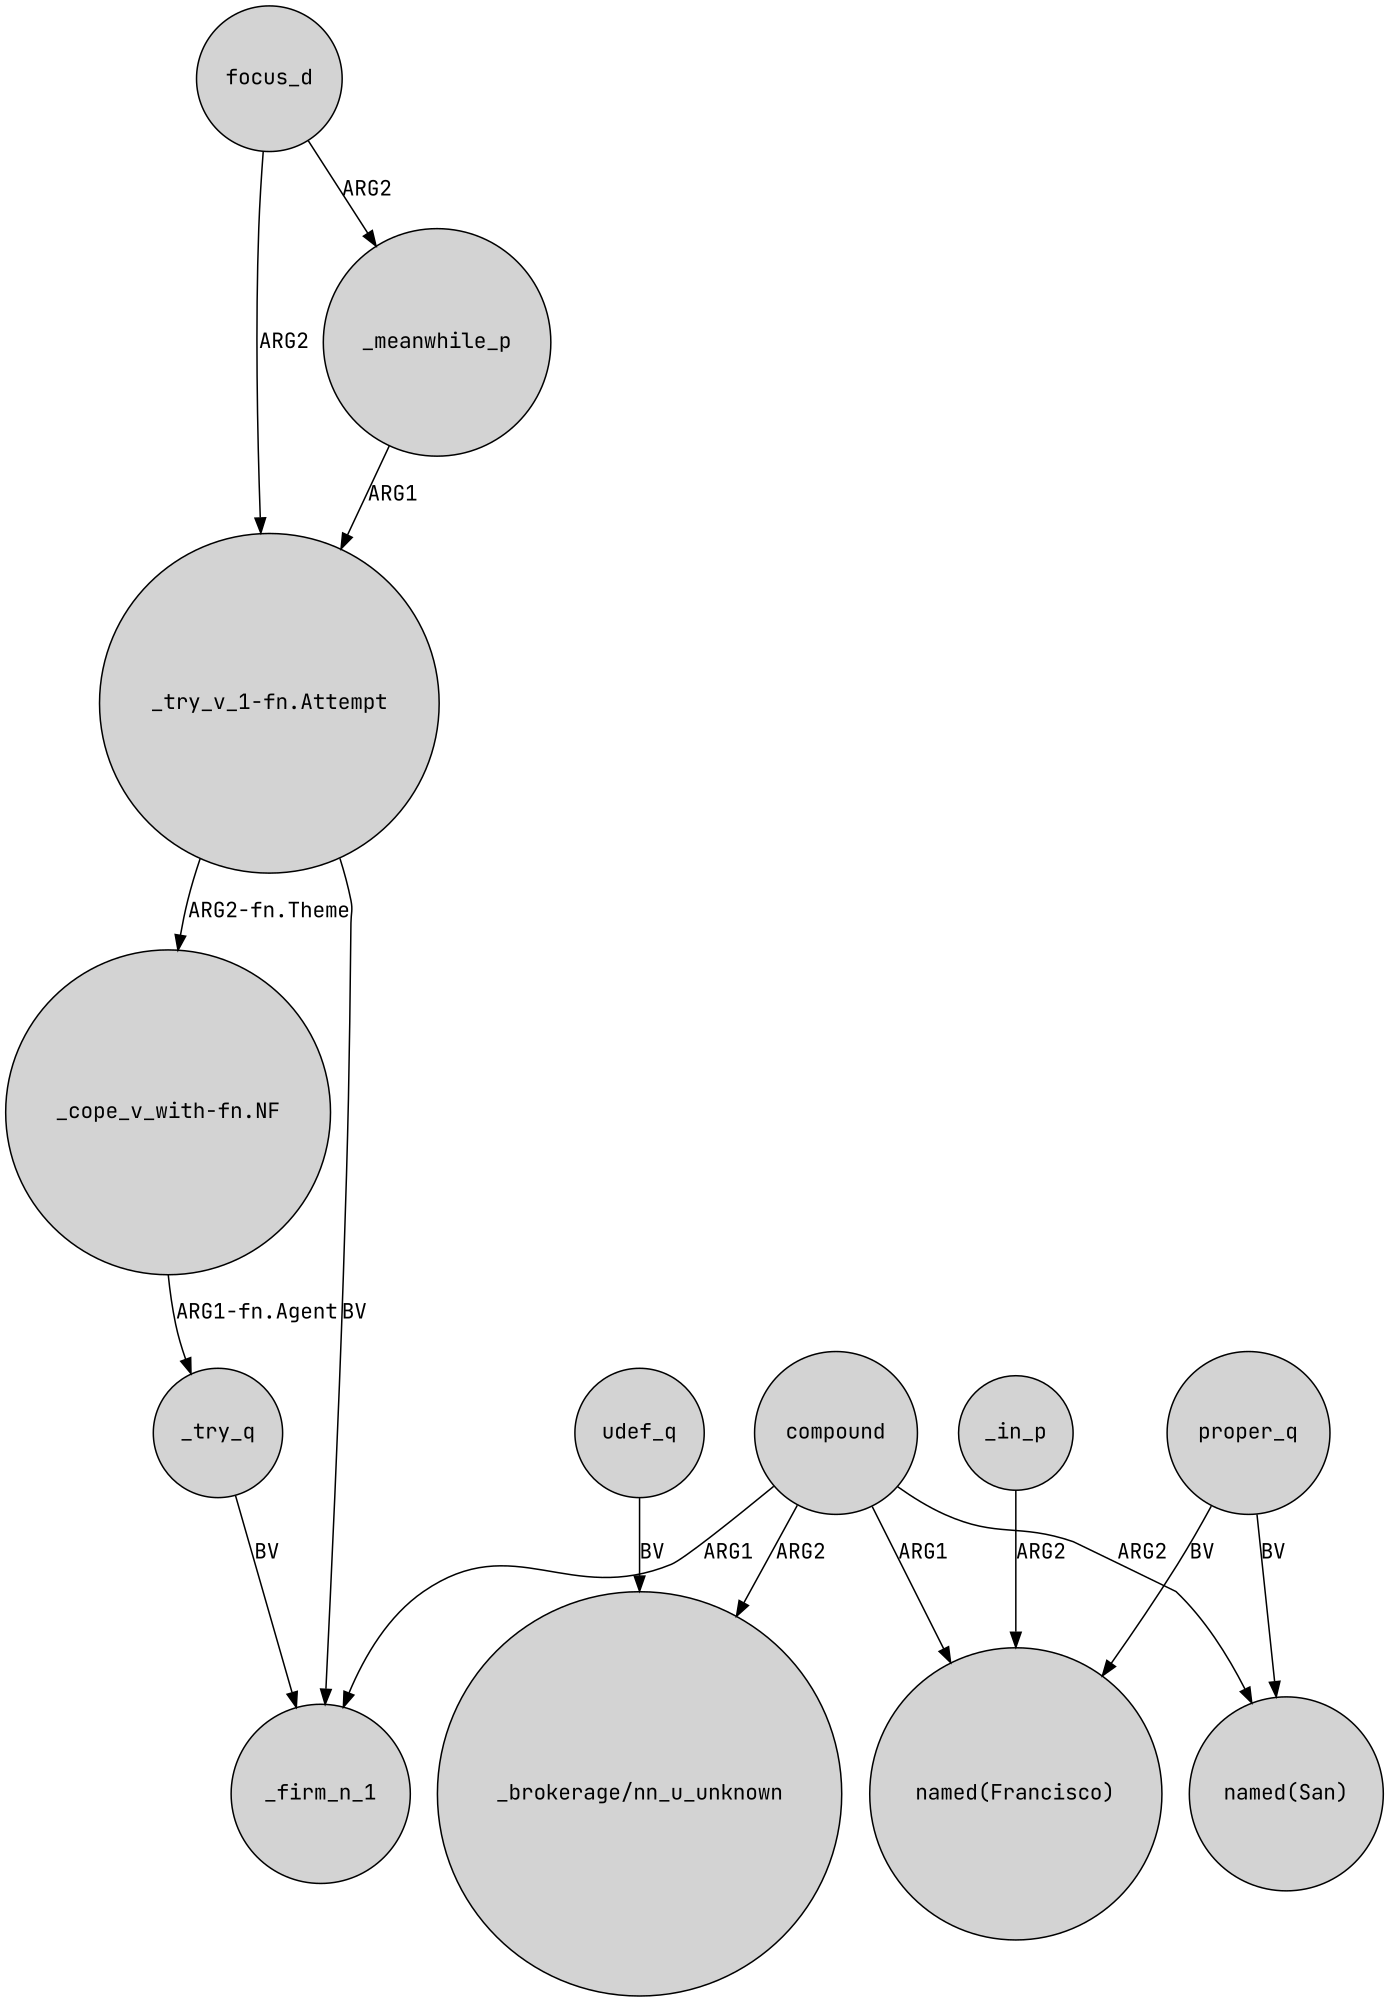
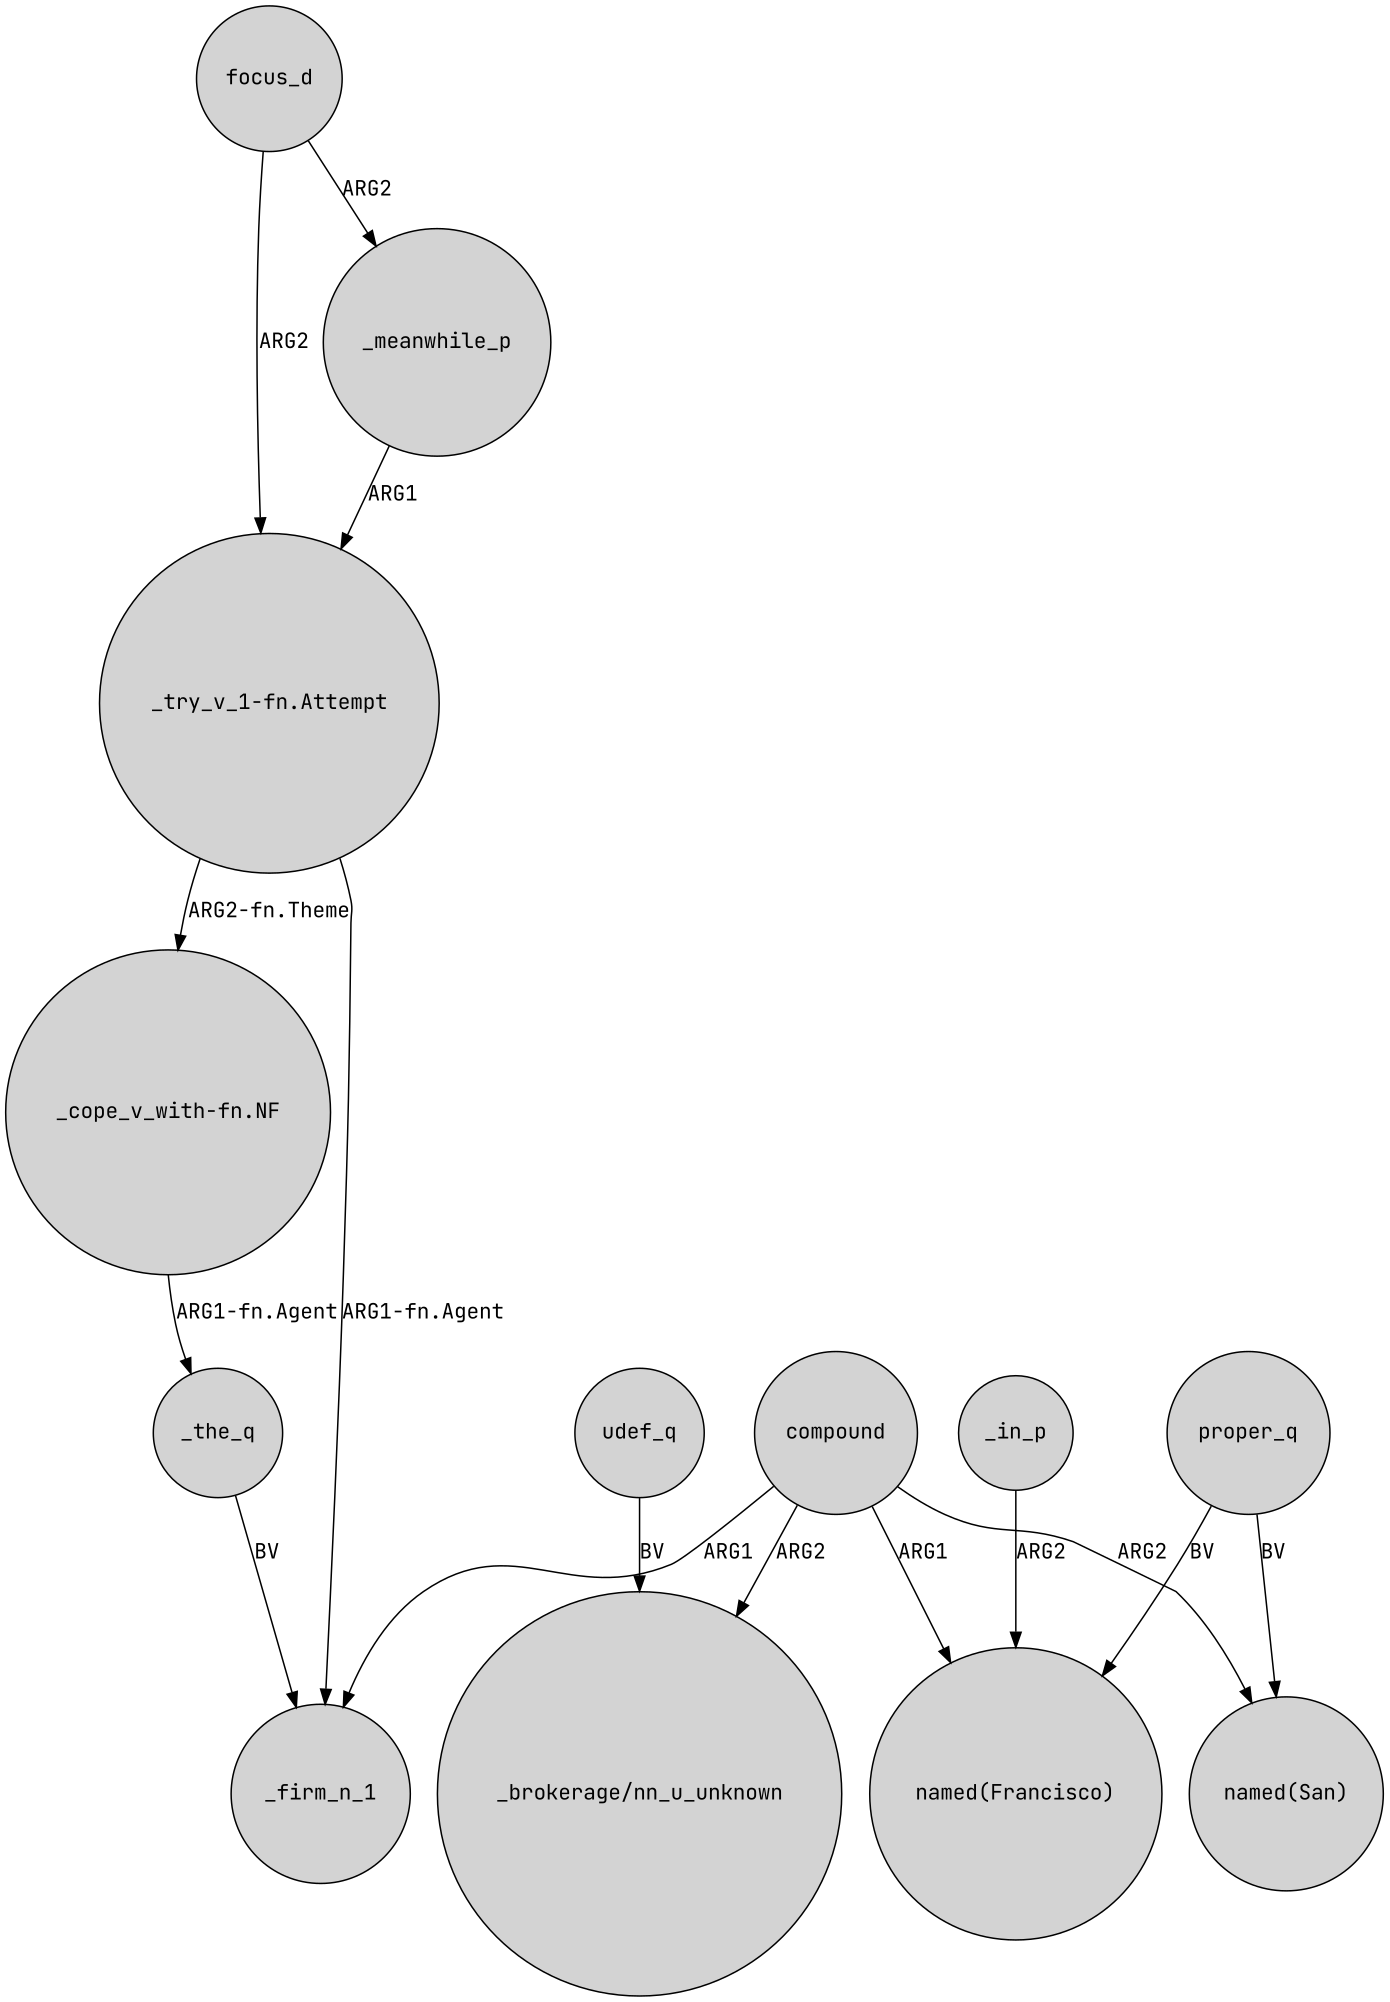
  digraph {
    fontname="JetBrains Mono"
    node [fontname="JetBrains Mono" shape=circle style=filled]
    edge [fontname="JetBrains Mono"]
    "_try_v_1-fn.Attempt"
    "_cope_v_with-fn.NF"
    _firm_n_1
-   _the_q [label=_try_q]
+   _the_q
    compound
    "named(Francisco)"
    "named(San)"
    "_brokerage/nn_u_unknown"
    focus_d
    _meanwhile_p
    _in_p
    proper_q
    udef_q
    "_try_v_1-fn.Attempt" -> "_cope_v_with-fn.NF" [label="ARG2-fn.Theme"]
-   "_try_v_1-fn.Attempt" -> _firm_n_1 [label=BV]
+   "_try_v_1-fn.Attempt" -> _firm_n_1 [label="ARG1-fn.Agent"]
    "_cope_v_with-fn.NF" -> _the_q [label="ARG1-fn.Agent"]
    _the_q -> _firm_n_1 [label=BV]
    compound -> _firm_n_1 [label=ARG1]
    compound -> "named(Francisco)" [label=ARG1]
    compound -> "named(San)" [label=ARG2]
    compound -> "_brokerage/nn_u_unknown" [label=ARG2]
    focus_d -> "_try_v_1-fn.Attempt" [label=ARG2]
    focus_d -> _meanwhile_p [label=ARG2]
    _meanwhile_p -> "_try_v_1-fn.Attempt" [label=ARG1]
    _in_p -> "named(Francisco)" [label=ARG2]
    proper_q -> "named(Francisco)" [label=BV]
    proper_q -> "named(San)" [label=BV]
    udef_q -> "_brokerage/nn_u_unknown" [label=BV]
  }
